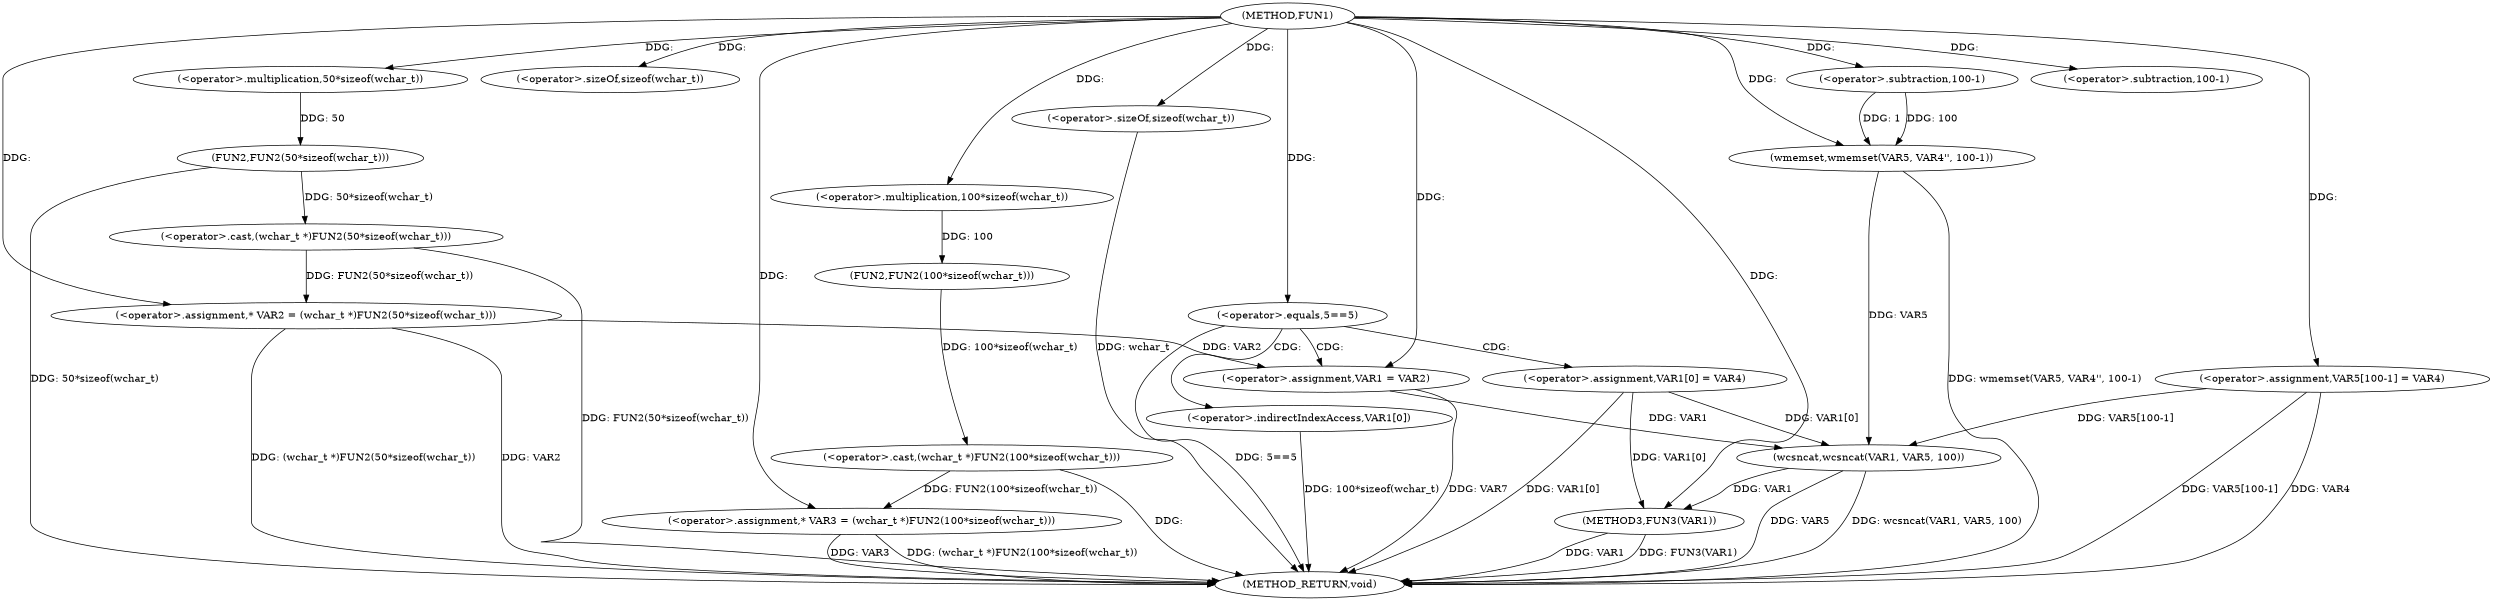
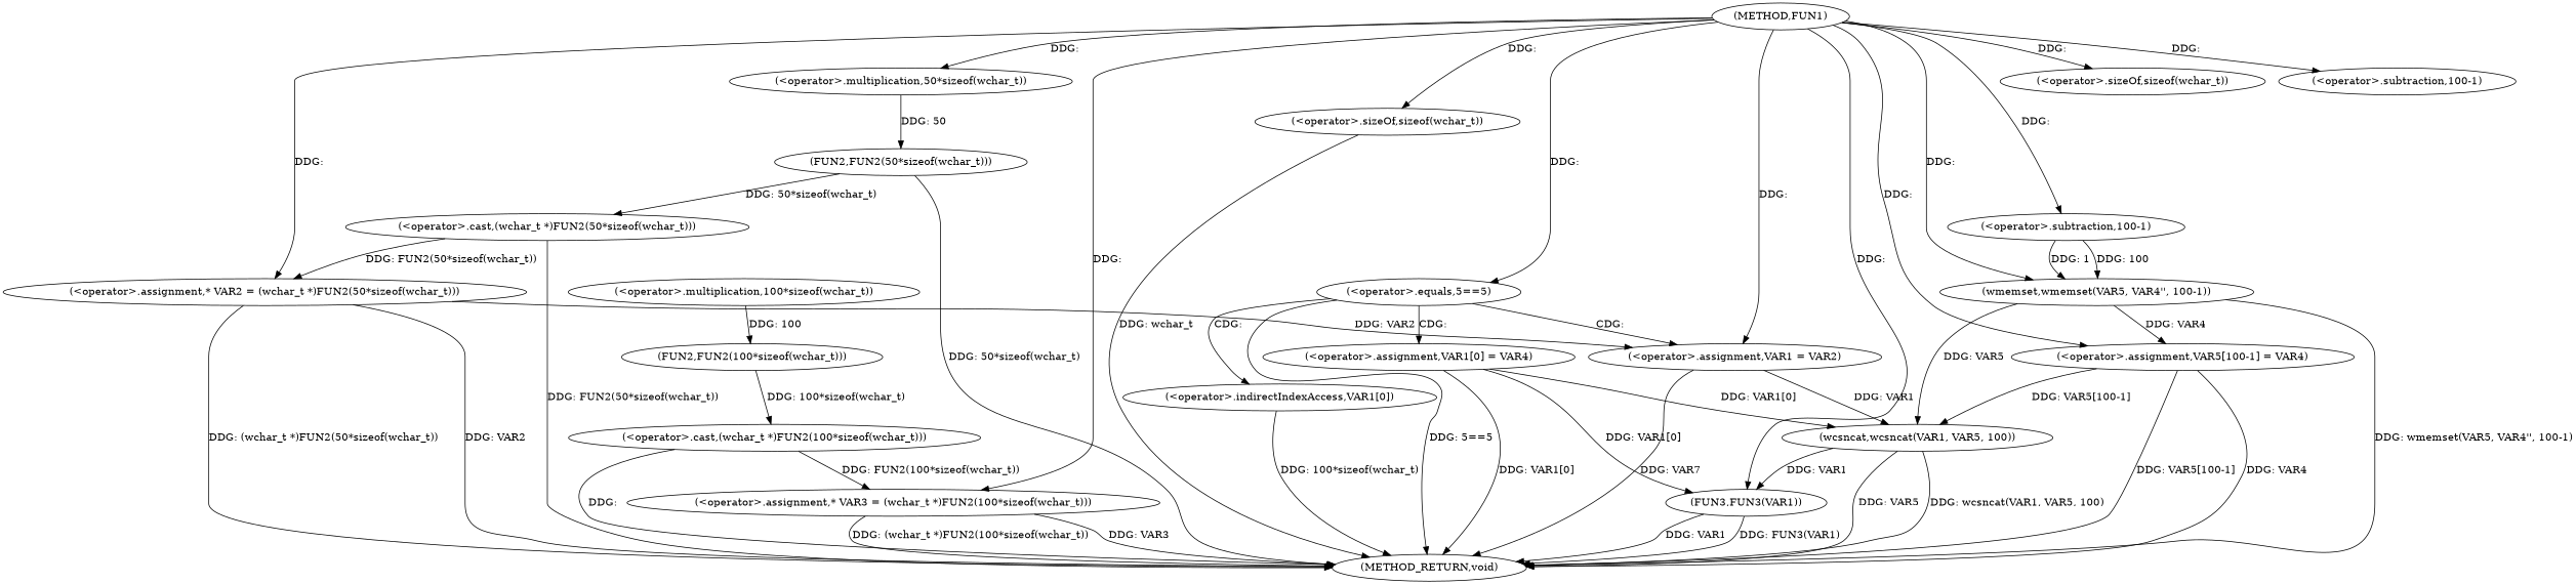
  digraph {
    n1 [label="(METHOD,FUN1)"]
    n2 [label="(<operator>.assignment,* VAR2 = (wchar_t *)FUN2(50*sizeof(wchar_t)))"]
    n3 [label="(<operator>.multiplication,50*sizeof(wchar_t))"]
    n4 [label="(<operator>.sizeOf,sizeof(wchar_t))"]
    n5 [label="(<operator>.assignment,* VAR3 = (wchar_t *)FUN2(100*sizeof(wchar_t)))"]
    n6 [label="(<operator>.multiplication,100*sizeof(wchar_t))"]
    n7 [label="(<operator>.sizeOf,sizeof(wchar_t))"]
    n8 [label="(<operator>.equals,5==5)"]
    n9 [label="(<operator>.assignment,VAR1 = VAR2)"]
    n10 [label="(wmemset,wmemset(VAR5, VAR4'', 100-1))"]
    n11 [label="(<operator>.subtraction,100-1)"]
    n12 [label="(<operator>.assignment,VAR5[100-1] = VAR4)"]
    n13 [label="(<operator>.subtraction,100-1)"]
-   n14 [label="(METHOD3,FUN3(VAR1))"]
+   n14 [label="(FUN3,FUN3(VAR1))"]
    n15 [label="(METHOD_RETURN,void)"]
    n16 [label="(FUN2,FUN2(50*sizeof(wchar_t)))"]
    n17 [label="(FUN2,FUN2(100*sizeof(wchar_t)))"]
    n18 [label="(<operator>.assignment,VAR1[0] = VAR4)"]
    n19 [label="(<operator>.indirectIndexAccess,VAR1[0])"]
    n20 [label="(wcsncat,wcsncat(VAR1, VAR5, 100))"]
    n21 [label="(<operator>.cast,(wchar_t *)FUN2(50*sizeof(wchar_t)))"]
    n22 [label="(<operator>.cast,(wchar_t *)FUN2(100*sizeof(wchar_t)))"]
    n1 -> n2 [label="DDG: "]
    n1 -> n3 [label="DDG: "]
    n1 -> n4 [label="DDG: "]
    n1 -> n5 [label="DDG: "]
-   n1 -> n6 [label="DDG: "]
    n1 -> n7 [label="DDG: "]
    n1 -> n8 [label="DDG: "]
    n1 -> n9 [label="DDG: "]
    n1 -> n10 [label="DDG: "]
    n1 -> n11 [label="DDG: "]
    n1 -> n12 [label="DDG: "]
    n1 -> n13 [label="DDG: "]
    n1 -> n14 [label="DDG: "]
    n2 -> n9 [label="DDG: VAR2"]
    n2 -> n15 [label="DDG: VAR2"]
    n2 -> n15 [label="DDG: (wchar_t *)FUN2(50*sizeof(wchar_t))"]
    n3 -> n16 [label="DDG: 50"]
    n5 -> n15 [label="DDG: VAR3"]
    n5 -> n15 [label="DDG: (wchar_t *)FUN2(100*sizeof(wchar_t))"]
    n6 -> n17 [label="DDG: 100"]
    n7 -> n15 [label="DDG: wchar_t"]
    n8 -> n9 [label="CDG: "]
    n8 -> n15 [label="DDG: 5==5"]
    n8 -> n18 [label="CDG: "]
    n8 -> n19 [label="CDG: "]
    n9 -> n15 [label="DDG: VAR7"]
    n9 -> n20 [label="DDG: VAR1"]
+   n10 -> n12 [label="DDG: VAR4"]
    n10 -> n15 [label="DDG: wmemset(VAR5, VAR4'', 100-1)"]
    n10 -> n20 [label="DDG: VAR5"]
    n11 -> n10 [label="DDG: 100"]
    n11 -> n10 [label="DDG: 1"]
    n12 -> n15 [label="DDG: VAR4"]
    n12 -> n15 [label="DDG: VAR5[100-1]"]
    n12 -> n20 [label="DDG: VAR5[100-1]"]
    n14 -> n15 [label="DDG: FUN3(VAR1)"]
    n14 -> n15 [label="DDG: VAR1"]
    n16 -> n15 [label="DDG: 50*sizeof(wchar_t)"]
    n16 -> n21 [label="DDG: 50*sizeof(wchar_t)"]
    n17 -> n22 [label="DDG: 100*sizeof(wchar_t)"]
    n18 -> n14 [label="DDG: VAR1[0]"]
    n18 -> n15 [label="DDG: VAR1[0]"]
    n18 -> n20 [label="DDG: VAR1[0]"]
    n19 -> n15 [label="DDG: 100*sizeof(wchar_t)"]
    n20 -> n14 [label="DDG: VAR1"]
    n20 -> n15 [label="DDG: wcsncat(VAR1, VAR5, 100)"]
    n20 -> n15 [label="DDG: VAR5"]
    n21 -> n2 [label="DDG: FUN2(50*sizeof(wchar_t))"]
    n21 -> n15 [label="DDG: FUN2(50*sizeof(wchar_t))"]
    n22 -> n5 [label="DDG: FUN2(100*sizeof(wchar_t))"]
    n22 -> n15 [label="DDG: "]
  }
